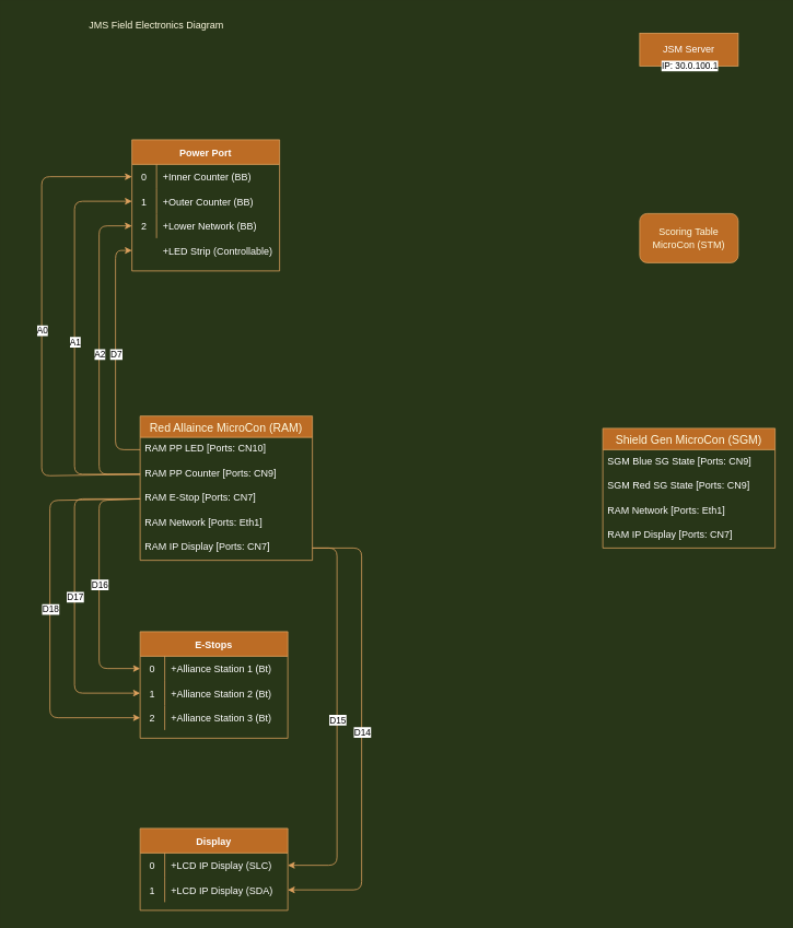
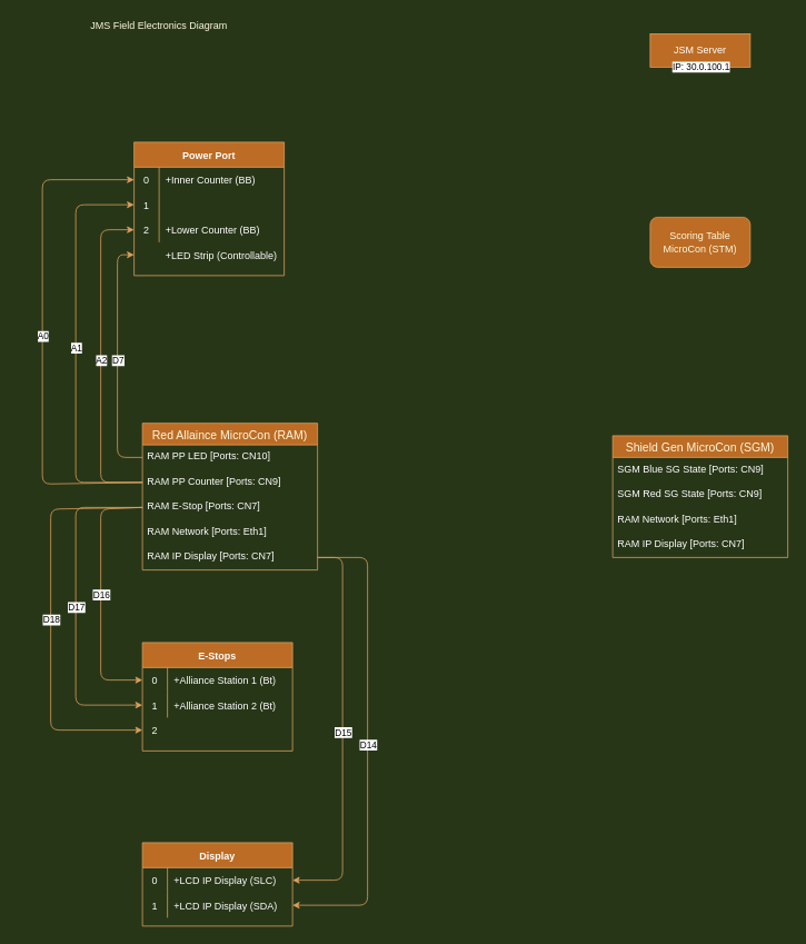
  <mxCell id="0" />
  <mxCell id="1" parent="0" />
  <mxCell id="2" value="JMS Field Electronics Diagram" style="text;html=1;strokeColor=none;fillColor=none;align=center;verticalAlign=middle;whiteSpace=wrap;rounded=0;fontColor=#FEFAE0;" vertex="1" parent="1"><mxGeometry x="20" y="20" width="340" height="20" as="geometry" /></mxCell>
  <mxCell id="3" value="Scoring Table MicroCon (STM)" style="whiteSpace=wrap;html=1;sketch=0;fontColor=#FEFAE0;strokeColor=#DDA15E;fillColor=#BC6C25;rounded=1;" vertex="1" parent="1"><mxGeometry x="779" y="260" width="120" height="60" as="geometry" /></mxCell>
  <mxCell id="4" value="Red Allaince MicroCon (RAM)" style="swimlane;fontStyle=0;childLayout=stackLayout;horizontal=1;startSize=26;horizontalStack=0;resizeParent=1;resizeParentMax=0;resizeLast=0;collapsible=1;marginBottom=0;align=center;fontSize=14;rounded=0;sketch=0;fontColor=#FEFAE0;strokeColor=#DDA15E;fillColor=#BC6C25;" vertex="1" parent="1"><mxGeometry x="170" y="507" width="210" height="176" as="geometry" /></mxCell>
  <mxCell id="5" value="RAM PP LED [Ports: CN10]" style="text;strokeColor=none;fillColor=none;spacingLeft=4;spacingRight=4;overflow=hidden;rotatable=0;points=[[0,0.5],[1,0.5]];portConstraint=eastwest;fontSize=12;fontColor=#FFFFFF;" vertex="1" parent="4"><mxGeometry y="26" width="210" height="30" as="geometry" /></mxCell>
  <mxCell id="6" value="RAM PP Counter [Ports: CN9]" style="text;strokeColor=none;fillColor=none;spacingLeft=4;spacingRight=4;overflow=hidden;rotatable=0;points=[[0,0.5],[1,0.5]];portConstraint=eastwest;fontSize=12;fontColor=#FFFFFF;" vertex="1" parent="4"><mxGeometry y="56" width="210" height="30" as="geometry" /></mxCell>
  <mxCell id="7" value="RAM E-Stop [Ports: CN7]" style="text;strokeColor=none;fillColor=none;spacingLeft=4;spacingRight=4;overflow=hidden;rotatable=0;points=[[0,0.5],[1,0.5]];portConstraint=eastwest;fontSize=12;fontColor=#FFFFFF;" vertex="1" parent="4"><mxGeometry y="86" width="210" height="30" as="geometry" /></mxCell>
  <mxCell id="8" value="RAM Network [Ports: Eth1]" style="text;strokeColor=none;fillColor=none;spacingLeft=4;spacingRight=4;overflow=hidden;rotatable=0;points=[[0,0.5],[1,0.5]];portConstraint=eastwest;fontSize=12;fontColor=#FFFFFF;" vertex="1" parent="4"><mxGeometry y="116" width="210" height="30" as="geometry" /></mxCell>
  <mxCell id="9" value="RAM IP Display [Ports: CN7]" style="text;strokeColor=none;fillColor=none;spacingLeft=4;spacingRight=4;overflow=hidden;rotatable=0;points=[[0,0.5],[1,0.5]];portConstraint=eastwest;fontSize=12;fontColor=#FFFFFF;" vertex="1" parent="4"><mxGeometry y="146" width="210" height="30" as="geometry" /></mxCell>
  <mxCell id="10" value="" style="endArrow=classic;html=1;fontSize=12;fontColor=#FFFFFF;strokeColor=#DDA15E;fillColor=#BC6C25;exitX=0;exitY=0.5;exitDx=0;exitDy=0;entryX=0;entryY=0.5;entryDx=0;entryDy=0;" edge="1" parent="1" source="6" target="21"><mxGeometry relative="1" as="geometry"><mxPoint x="0" y="529" as="sourcePoint" /><mxPoint x="90" y="359" as="targetPoint" /><Array as="points"><mxPoint x="50" y="580" /><mxPoint x="50" y="215" /></Array></mxGeometry></mxCell>
  <mxCell id="11" value="A0" style="edgeLabel;resizable=0;html=1;align=center;verticalAlign=middle;" connectable="0" vertex="1" parent="10"><mxGeometry relative="1" as="geometry" /></mxCell>
  <mxCell id="12" value="" style="endArrow=classic;html=1;fontSize=12;fontColor=#FFFFFF;strokeColor=#DDA15E;fillColor=#BC6C25;exitX=0;exitY=0.5;exitDx=0;exitDy=0;entryX=0;entryY=0.5;entryDx=0;entryDy=0;" edge="1" parent="1" source="6" target="27"><mxGeometry relative="1" as="geometry"><mxPoint x="220" y="569" as="sourcePoint" /><mxPoint x="90" y="389" as="targetPoint" /><Array as="points"><mxPoint x="120" y="578" /><mxPoint x="120" y="275" /></Array></mxGeometry></mxCell>
  <mxCell id="13" value="A2" style="edgeLabel;resizable=0;html=1;align=center;verticalAlign=middle;" connectable="0" vertex="1" parent="12"><mxGeometry relative="1" as="geometry" /></mxCell>
  <mxCell id="14" value="" style="endArrow=classic;html=1;fontSize=12;fontColor=#FFFFFF;strokeColor=#DDA15E;fillColor=#BC6C25;exitX=0;exitY=0.5;exitDx=0;exitDy=0;entryX=0;entryY=0.5;entryDx=0;entryDy=0;" edge="1" parent="1" source="7" target="33"><mxGeometry relative="1" as="geometry"><mxPoint x="80" y="729" as="sourcePoint" /><mxPoint x="160" y="784" as="targetPoint" /><Array as="points"><mxPoint x="120" y="610" /><mxPoint x="120" y="815" /></Array></mxGeometry></mxCell>
  <mxCell id="15" value="D16" style="edgeLabel;resizable=0;html=1;align=center;verticalAlign=middle;" connectable="0" vertex="1" parent="14"><mxGeometry relative="1" as="geometry" /></mxCell>
  <mxCell id="16" value="" style="endArrow=classic;html=1;fontSize=12;fontColor=#FFFFFF;strokeColor=#DDA15E;fillColor=#BC6C25;exitX=0;exitY=0.5;exitDx=0;exitDy=0;entryX=0;entryY=0.5;entryDx=0;entryDy=0;" edge="1" parent="1" source="7" target="36"><mxGeometry relative="1" as="geometry"><mxPoint x="60" y="769" as="sourcePoint" /><mxPoint x="160" y="799" as="targetPoint" /><Array as="points"><mxPoint x="90" y="608" /><mxPoint x="90" y="845" /></Array></mxGeometry></mxCell>
  <mxCell id="17" value="D17" style="edgeLabel;resizable=0;html=1;align=center;verticalAlign=middle;" connectable="0" vertex="1" parent="16"><mxGeometry relative="1" as="geometry" /></mxCell>
  <mxCell id="18" value="" style="endArrow=classic;html=1;fontSize=12;fontColor=#FFFFFF;strokeColor=#DDA15E;fillColor=#BC6C25;exitX=0;exitY=0.5;exitDx=0;exitDy=0;entryX=0;entryY=0.5;entryDx=0;entryDy=0;" edge="1" parent="1" source="7" target="39"><mxGeometry relative="1" as="geometry"><mxPoint x="60" y="859" as="sourcePoint" /><mxPoint x="160" y="814" as="targetPoint" /><Array as="points"><mxPoint x="60" y="610" /><mxPoint x="60" y="875" /></Array></mxGeometry></mxCell>
  <mxCell id="19" value="D18" style="edgeLabel;resizable=0;html=1;align=center;verticalAlign=middle;" connectable="0" vertex="1" parent="18"><mxGeometry relative="1" as="geometry" /></mxCell>
  <mxCell id="20" value="Power Port" style="shape=table;startSize=30;container=1;collapsible=1;childLayout=tableLayout;fixedRows=1;rowLines=0;fontStyle=1;align=center;resizeLast=1;rounded=0;sketch=0;fontSize=12;fontColor=#FFFFFF;strokeColor=#DDA15E;fillColor=#BC6C25;" vertex="1" parent="1"><mxGeometry x="160" y="170" width="180" height="160" as="geometry" /></mxCell>
  <mxCell id="21" value="" style="shape=partialRectangle;collapsible=0;dropTarget=0;pointerEvents=0;fillColor=none;top=0;left=0;bottom=0;right=0;points=[[0,0.5],[1,0.5]];portConstraint=eastwest;" vertex="1" parent="20"><mxGeometry y="30" width="180" height="30" as="geometry" /></mxCell>
  <mxCell id="22" value="0" style="shape=partialRectangle;connectable=0;fillColor=none;top=0;left=0;bottom=0;right=0;editable=1;overflow=hidden;fontColor=#FFFFFF;" vertex="1" parent="21"><mxGeometry width="30" height="30" as="geometry" /></mxCell>
  <mxCell id="23" value="+Inner Counter (BB)" style="shape=partialRectangle;connectable=0;fillColor=none;top=0;left=0;bottom=0;right=0;align=left;spacingLeft=6;overflow=hidden;fontColor=#FFFFFF;" vertex="1" parent="21"><mxGeometry x="30" width="150" height="30" as="geometry" /></mxCell>
  <mxCell id="24" value="" style="shape=partialRectangle;collapsible=0;dropTarget=0;pointerEvents=0;fillColor=none;top=0;left=0;bottom=0;right=0;points=[[0,0.5],[1,0.5]];portConstraint=eastwest;" vertex="1" parent="20"><mxGeometry y="60" width="180" height="30" as="geometry" /></mxCell>
  <mxCell id="25" value="1" style="shape=partialRectangle;connectable=0;fillColor=none;top=0;left=0;bottom=0;right=0;editable=1;overflow=hidden;fontColor=#FFFFFF;" vertex="1" parent="24"><mxGeometry width="30" height="30" as="geometry" /></mxCell>
- <mxCell id="26" value="+Outer Counter (BB)" style="shape=partialRectangle;connectable=0;fillColor=none;top=0;left=0;bottom=0;right=0;align=left;spacingLeft=6;overflow=hidden;fontColor=#FFFFFF;" vertex="1" parent="24"><mxGeometry x="30" width="150" height="30" as="geometry" /></mxCell>
  <mxCell id="27" value="" style="shape=partialRectangle;collapsible=0;dropTarget=0;pointerEvents=0;fillColor=none;top=0;left=0;bottom=0;right=0;points=[[0,0.5],[1,0.5]];portConstraint=eastwest;" vertex="1" parent="20"><mxGeometry y="90" width="180" height="30" as="geometry" /></mxCell>
  <mxCell id="28" value="2" style="shape=partialRectangle;connectable=0;fillColor=none;top=0;left=0;bottom=0;right=0;editable=1;overflow=hidden;fontColor=#FFFFFF;" vertex="1" parent="27"><mxGeometry width="30" height="30" as="geometry" /></mxCell>
- <mxCell id="29" value="+Lower Network (BB)" style="shape=partialRectangle;connectable=0;fillColor=none;top=0;left=0;bottom=0;right=0;align=left;spacingLeft=6;overflow=hidden;fontColor=#FFFFFF;" vertex="1" parent="27"><mxGeometry x="30" width="150" height="30" as="geometry" /></mxCell>
+ <mxCell id="29" value="+Lower Counter (BB)" style="shape=partialRectangle;connectable=0;fillColor=none;top=0;left=0;bottom=0;right=0;align=left;spacingLeft=6;overflow=hidden;fontColor=#FFFFFF;" vertex="1" parent="27"><mxGeometry x="30" width="150" height="30" as="geometry" /></mxCell>
  <mxCell id="30" value="" style="shape=partialRectangle;collapsible=0;dropTarget=0;pointerEvents=0;fillColor=none;top=0;left=0;bottom=0;right=0;points=[[0,0.5],[1,0.5]];portConstraint=eastwest;" vertex="1" parent="20"><mxGeometry y="120" width="180" height="30" as="geometry" /></mxCell>
  <mxCell id="31" value="+LED Strip (Controllable)" style="shape=partialRectangle;connectable=0;fillColor=none;top=0;left=0;bottom=0;right=0;align=left;spacingLeft=6;overflow=hidden;fontColor=#FFFFFF;" vertex="1" parent="30"><mxGeometry x="30" width="150" height="30" as="geometry" /></mxCell>
  <mxCell id="32" value="E-Stops" style="shape=table;startSize=30;container=1;collapsible=1;childLayout=tableLayout;fixedRows=1;rowLines=0;fontStyle=1;align=center;resizeLast=1;rounded=0;sketch=0;fontSize=12;fontColor=#FFFFFF;strokeColor=#DDA15E;fillColor=#BC6C25;" vertex="1" parent="1"><mxGeometry x="170" y="770" width="180" height="130" as="geometry" /></mxCell>
  <mxCell id="33" value="" style="shape=partialRectangle;collapsible=0;dropTarget=0;pointerEvents=0;fillColor=none;top=0;left=0;bottom=0;right=0;points=[[0,0.5],[1,0.5]];portConstraint=eastwest;" vertex="1" parent="32"><mxGeometry y="30" width="180" height="30" as="geometry" /></mxCell>
  <mxCell id="34" value="0" style="shape=partialRectangle;connectable=0;fillColor=none;top=0;left=0;bottom=0;right=0;editable=1;overflow=hidden;fontColor=#FFFFFF;" vertex="1" parent="33"><mxGeometry width="30" height="30" as="geometry" /></mxCell>
  <mxCell id="35" value="+Alliance Station 1 (Bt)" style="shape=partialRectangle;connectable=0;fillColor=none;top=0;left=0;bottom=0;right=0;align=left;spacingLeft=6;overflow=hidden;fontColor=#FFFFFF;" vertex="1" parent="33"><mxGeometry x="30" width="150" height="30" as="geometry" /></mxCell>
  <mxCell id="36" value="" style="shape=partialRectangle;collapsible=0;dropTarget=0;pointerEvents=0;fillColor=none;top=0;left=0;bottom=0;right=0;points=[[0,0.5],[1,0.5]];portConstraint=eastwest;" vertex="1" parent="32"><mxGeometry y="60" width="180" height="30" as="geometry" /></mxCell>
  <mxCell id="37" value="1" style="shape=partialRectangle;connectable=0;fillColor=none;top=0;left=0;bottom=0;right=0;editable=1;overflow=hidden;fontColor=#FFFFFF;" vertex="1" parent="36"><mxGeometry width="30" height="30" as="geometry" /></mxCell>
  <mxCell id="38" value="+Alliance Station 2 (Bt)" style="shape=partialRectangle;connectable=0;fillColor=none;top=0;left=0;bottom=0;right=0;align=left;spacingLeft=6;overflow=hidden;fontColor=#FFFFFF;" vertex="1" parent="36"><mxGeometry x="30" width="150" height="30" as="geometry" /></mxCell>
  <mxCell id="39" value="" style="shape=partialRectangle;collapsible=0;dropTarget=0;pointerEvents=0;fillColor=none;top=0;left=0;bottom=0;right=0;points=[[0,0.5],[1,0.5]];portConstraint=eastwest;" vertex="1" parent="32"><mxGeometry y="90" width="180" height="30" as="geometry" /></mxCell>
  <mxCell id="40" value="2" style="shape=partialRectangle;connectable=0;fillColor=none;top=0;left=0;bottom=0;right=0;editable=1;overflow=hidden;fontColor=#FFFFFF;" vertex="1" parent="39"><mxGeometry width="30" height="30" as="geometry" /></mxCell>
- <mxCell id="41" value="+Alliance Station 3 (Bt)" style="shape=partialRectangle;connectable=0;fillColor=none;top=0;left=0;bottom=0;right=0;align=left;spacingLeft=6;overflow=hidden;fontColor=#FFFFFF;" vertex="1" parent="39"><mxGeometry x="30" width="150" height="30" as="geometry" /></mxCell>
  <mxCell id="42" value="" style="endArrow=classic;html=1;fontSize=12;fontColor=#FFFFFF;strokeColor=#DDA15E;fillColor=#BC6C25;exitX=0;exitY=0.5;exitDx=0;exitDy=0;entryX=0;entryY=0.5;entryDx=0;entryDy=0;" edge="1" parent="1" source="5" target="30"><mxGeometry relative="1" as="geometry"><mxPoint x="150" y="559" as="sourcePoint" /><mxPoint x="250" y="559" as="targetPoint" /><Array as="points"><mxPoint x="140" y="548" /><mxPoint x="140" y="305" /></Array></mxGeometry></mxCell>
  <mxCell id="43" value="D7" style="edgeLabel;resizable=0;html=1;align=center;verticalAlign=middle;" connectable="0" vertex="1" parent="42"><mxGeometry relative="1" as="geometry" /></mxCell>
  <mxCell id="44" value="" style="endArrow=classic;html=1;fontSize=12;fontColor=#FFFFFF;strokeColor=#DDA15E;fillColor=#BC6C25;exitX=0;exitY=0.5;exitDx=0;exitDy=0;entryX=0;entryY=0.5;entryDx=0;entryDy=0;" edge="1" parent="1" source="6" target="24"><mxGeometry relative="1" as="geometry"><mxPoint x="70" y="589" as="sourcePoint" /><mxPoint x="170" y="589" as="targetPoint" /><Array as="points"><mxPoint x="90" y="578" /><mxPoint x="90" y="245" /></Array></mxGeometry></mxCell>
  <mxCell id="45" value="A1" style="edgeLabel;resizable=0;html=1;align=center;verticalAlign=middle;" connectable="0" vertex="1" parent="44"><mxGeometry relative="1" as="geometry" /></mxCell>
  <mxCell id="46" value="Display" style="shape=table;startSize=30;container=1;collapsible=1;childLayout=tableLayout;fixedRows=1;rowLines=0;fontStyle=1;align=center;resizeLast=1;rounded=0;sketch=0;fontSize=12;fontColor=#FFFFFF;strokeColor=#DDA15E;fillColor=#BC6C25;" vertex="1" parent="1"><mxGeometry x="170" y="1010" width="180" height="100" as="geometry" /></mxCell>
  <mxCell id="47" value="" style="shape=partialRectangle;collapsible=0;dropTarget=0;pointerEvents=0;fillColor=none;top=0;left=0;bottom=0;right=0;points=[[0,0.5],[1,0.5]];portConstraint=eastwest;" vertex="1" parent="46"><mxGeometry y="30" width="180" height="30" as="geometry" /></mxCell>
  <mxCell id="48" value="0" style="shape=partialRectangle;connectable=0;fillColor=none;top=0;left=0;bottom=0;right=0;editable=1;overflow=hidden;fontColor=#FFFFFF;" vertex="1" parent="47"><mxGeometry width="30" height="30" as="geometry" /></mxCell>
  <mxCell id="49" value="+LCD IP Display (SLC)" style="shape=partialRectangle;connectable=0;fillColor=none;top=0;left=0;bottom=0;right=0;align=left;spacingLeft=6;overflow=hidden;fontColor=#FFFFFF;" vertex="1" parent="47"><mxGeometry x="30" width="150" height="30" as="geometry" /></mxCell>
  <mxCell id="50" value="" style="shape=partialRectangle;collapsible=0;dropTarget=0;pointerEvents=0;fillColor=none;top=0;left=0;bottom=0;right=0;points=[[0,0.5],[1,0.5]];portConstraint=eastwest;" vertex="1" parent="46"><mxGeometry y="60" width="180" height="30" as="geometry" /></mxCell>
  <mxCell id="51" value="1" style="shape=partialRectangle;connectable=0;fillColor=none;top=0;left=0;bottom=0;right=0;editable=1;overflow=hidden;fontColor=#FFFFFF;" vertex="1" parent="50"><mxGeometry width="30" height="30" as="geometry" /></mxCell>
  <mxCell id="52" value="+LCD IP Display (SDA)" style="shape=partialRectangle;connectable=0;fillColor=none;top=0;left=0;bottom=0;right=0;align=left;spacingLeft=6;overflow=hidden;fontColor=#FFFFFF;" vertex="1" parent="50"><mxGeometry x="30" width="150" height="30" as="geometry" /></mxCell>
  <mxCell id="53" value="" style="endArrow=classic;html=1;fontSize=12;fontColor=#FFFFFF;strokeColor=#DDA15E;fillColor=#BC6C25;exitX=1;exitY=0.5;exitDx=0;exitDy=0;entryX=1;entryY=0.5;entryDx=0;entryDy=0;" edge="1" parent="1" source="9" target="47"><mxGeometry relative="1" as="geometry"><mxPoint x="430" y="739" as="sourcePoint" /><mxPoint x="530" y="739" as="targetPoint" /><Array as="points"><mxPoint x="410" y="668" /><mxPoint x="410" y="1055" /></Array></mxGeometry></mxCell>
  <mxCell id="54" value="D15" style="edgeLabel;resizable=0;html=1;align=center;verticalAlign=middle;" connectable="0" vertex="1" parent="53"><mxGeometry relative="1" as="geometry" /></mxCell>
  <mxCell id="55" value="" style="endArrow=classic;html=1;fontSize=12;fontColor=#FFFFFF;strokeColor=#DDA15E;fillColor=#BC6C25;exitX=1;exitY=0.5;exitDx=0;exitDy=0;entryX=1;entryY=0.5;entryDx=0;entryDy=0;" edge="1" parent="1" source="9" target="50"><mxGeometry relative="1" as="geometry"><mxPoint x="480" y="749" as="sourcePoint" /><mxPoint x="580" y="749" as="targetPoint" /><Array as="points"><mxPoint x="440" y="668" /><mxPoint x="440" y="1085" /></Array></mxGeometry></mxCell>
  <mxCell id="56" value="D14" style="edgeLabel;resizable=0;html=1;align=center;verticalAlign=middle;" connectable="0" vertex="1" parent="55"><mxGeometry relative="1" as="geometry" /></mxCell>
  <mxCell id="57" value="JSM Server" style="whiteSpace=wrap;html=1;align=center;rounded=0;sketch=0;fontSize=12;fontColor=#FFFFFF;strokeColor=#DDA15E;fillColor=#BC6C25;" vertex="1" parent="1"><mxGeometry x="779" y="40" width="120" height="40" as="geometry" /></mxCell>
  <mxCell id="58" value="IP: 30.0.100.1" style="edgeLabel;resizable=0;html=1;align=center;verticalAlign=middle;" connectable="0" vertex="1" parent="1"><mxGeometry x="839" y="79.996" as="geometry" /></mxCell>
  <mxCell id="59" value="Shield Gen MicroCon (SGM)" style="swimlane;fontStyle=0;childLayout=stackLayout;horizontal=1;startSize=26;horizontalStack=0;resizeParent=1;resizeParentMax=0;resizeLast=0;collapsible=1;marginBottom=0;align=center;fontSize=14;rounded=0;sketch=0;fontColor=#FEFAE0;strokeColor=#DDA15E;fillColor=#BC6C25;" vertex="1" parent="1"><mxGeometry x="734" y="522" width="210" height="146" as="geometry" /></mxCell>
  <mxCell id="60" value="SGM Blue SG State [Ports: CN9]" style="text;strokeColor=none;fillColor=none;spacingLeft=4;spacingRight=4;overflow=hidden;rotatable=0;points=[[0,0.5],[1,0.5]];portConstraint=eastwest;fontSize=12;fontColor=#FFFFFF;" vertex="1" parent="59"><mxGeometry y="26" width="210" height="30" as="geometry" /></mxCell>
  <mxCell id="61" value="SGM Red SG State [Ports: CN9]" style="text;strokeColor=none;fillColor=none;spacingLeft=4;spacingRight=4;overflow=hidden;rotatable=0;points=[[0,0.5],[1,0.5]];portConstraint=eastwest;fontSize=12;fontColor=#FFFFFF;" vertex="1" parent="59"><mxGeometry y="56" width="210" height="30" as="geometry" /></mxCell>
  <mxCell id="62" value="RAM Network [Ports: Eth1]" style="text;strokeColor=none;fillColor=none;spacingLeft=4;spacingRight=4;overflow=hidden;rotatable=0;points=[[0,0.5],[1,0.5]];portConstraint=eastwest;fontSize=12;fontColor=#FFFFFF;" vertex="1" parent="59"><mxGeometry y="86" width="210" height="30" as="geometry" /></mxCell>
  <mxCell id="63" value="RAM IP Display [Ports: CN7]" style="text;strokeColor=none;fillColor=none;spacingLeft=4;spacingRight=4;overflow=hidden;rotatable=0;points=[[0,0.5],[1,0.5]];portConstraint=eastwest;fontSize=12;fontColor=#FFFFFF;" vertex="1" parent="59"><mxGeometry y="116" width="210" height="30" as="geometry" /></mxCell>
